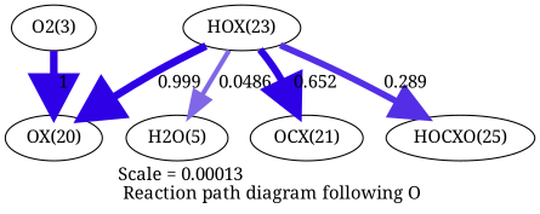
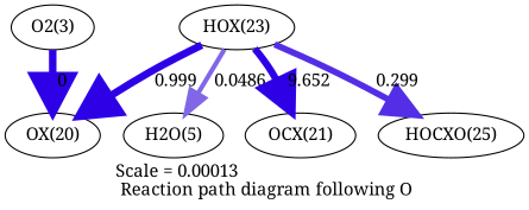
  digraph {
    fontname="Noto Serif"
    label="Scale = 0.00013\l Reaction path diagram following O"
    node [fontname="Noto Serif"]
    edge [arrowsize=3 color="0.7, 1.5, 0.9" fontname="Noto Serif" penwidth=6]
    n1 [label="O2(3)"]
    n2 [label="OX(20)"]
    n3 [label="HOX(23)"]
    n4 [label="H2O(5)"]
    n5 [label="OCX(21)"]
    n6 [label="HOCXO(25)"]
-   n1 -> n2 [label=" 1"]
+   n1 -> n2 [label=" 0"]
    n3 -> n2 [label=" 0.999"]
    n3 -> n4 [arrowsize=1.86 color="0.7, 0.549, 0.9" label=" 0.0486" penwidth=3.72]
-   n3 -> n5 [arrowsize=2.84 color="0.7, 1.15, 0.9" label=" 0.652" penwidth=5.68]
-   n3 -> n6 [arrowsize=2.54 color="0.7, 0.799, 0.9" label=" 0.289" penwidth=5.09]
+   n3 -> n5 [arrowsize=2.84 color="0.7, 1.15, 0.9" label=" 9.652" penwidth=5.68]
+   n3 -> n6 [arrowsize=2.54 color="0.7, 0.799, 0.9" label=" 0.299" penwidth=5.09]
  }
